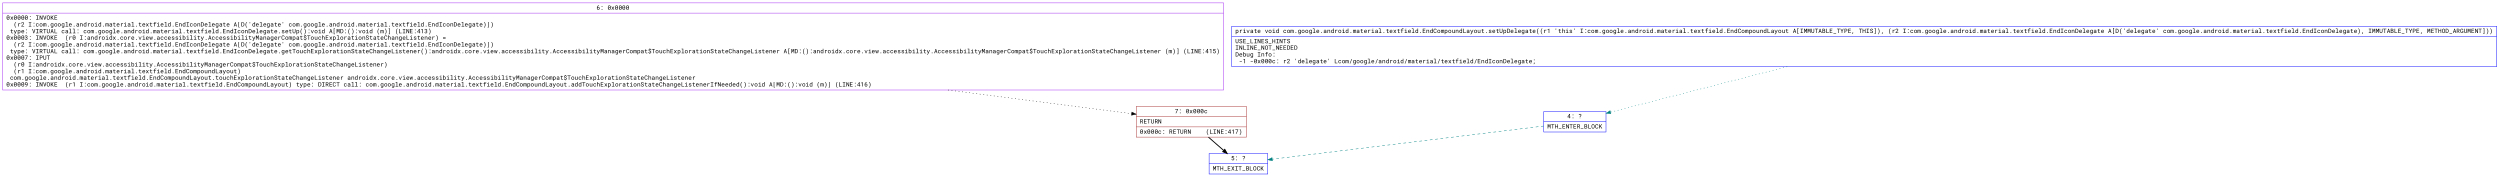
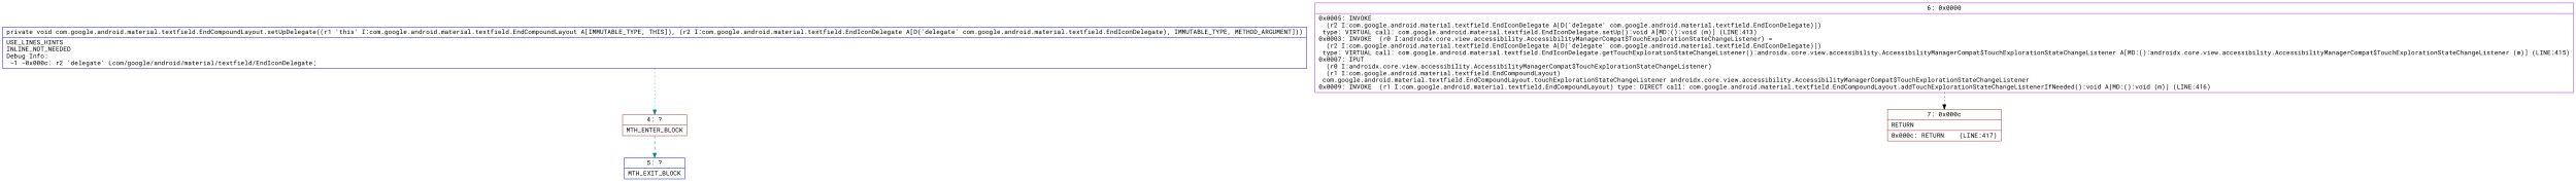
  digraph {
    fontname="Roboto Mono"
    node [color=brown fontname="Roboto Mono" shape=record]
    edge [color=teal fontname="Roboto Mono" style=dotted]
-   n1 [color=blue label="{4\:\ ?|MTH_ENTER_BLOCK\l}"]
+   n1 [label="{4\:\ ?|MTH_ENTER_BLOCK\l}"]
    n2 [color=blue label="{5\:\ ?|MTH_EXIT_BLOCK\l}"]
-   n3 [color=purple label="{6\:\ 0x0000|0x0000: INVOKE  \l  (r2 I:com.google.android.material.textfield.EndIconDelegate A[D('delegate' com.google.android.material.textfield.EndIconDelegate)])\l type: VIRTUAL call: com.google.android.material.textfield.EndIconDelegate.setUp():void A[MD:():void (m)] (LINE:413)\l0x0003: INVOKE  (r0 I:androidx.core.view.accessibility.AccessibilityManagerCompat$TouchExplorationStateChangeListener) = \l  (r2 I:com.google.android.material.textfield.EndIconDelegate A[D('delegate' com.google.android.material.textfield.EndIconDelegate)])\l type: VIRTUAL call: com.google.android.material.textfield.EndIconDelegate.getTouchExplorationStateChangeListener():androidx.core.view.accessibility.AccessibilityManagerCompat$TouchExplorationStateChangeListener A[MD:():androidx.core.view.accessibility.AccessibilityManagerCompat$TouchExplorationStateChangeListener (m)] (LINE:415)\l0x0007: IPUT  \l  (r0 I:androidx.core.view.accessibility.AccessibilityManagerCompat$TouchExplorationStateChangeListener)\l  (r1 I:com.google.android.material.textfield.EndCompoundLayout)\l com.google.android.material.textfield.EndCompoundLayout.touchExplorationStateChangeListener androidx.core.view.accessibility.AccessibilityManagerCompat$TouchExplorationStateChangeListener \l0x0009: INVOKE  (r1 I:com.google.android.material.textfield.EndCompoundLayout) type: DIRECT call: com.google.android.material.textfield.EndCompoundLayout.addTouchExplorationStateChangeListenerIfNeeded():void A[MD:():void (m)] (LINE:416)\l}"]
+   n3 [color=purple label="{6\:\ 0x0000|0x0005: INVOKE  \l  (r2 I:com.google.android.material.textfield.EndIconDelegate A[D('delegate' com.google.android.material.textfield.EndIconDelegate)])\l type: VIRTUAL call: com.google.android.material.textfield.EndIconDelegate.setUp():void A[MD:():void (m)] (LINE:413)\l0x0003: INVOKE  (r0 I:androidx.core.view.accessibility.AccessibilityManagerCompat$TouchExplorationStateChangeListener) = \l  (r2 I:com.google.android.material.textfield.EndIconDelegate A[D('delegate' com.google.android.material.textfield.EndIconDelegate)])\l type: VIRTUAL call: com.google.android.material.textfield.EndIconDelegate.getTouchExplorationStateChangeListener():androidx.core.view.accessibility.AccessibilityManagerCompat$TouchExplorationStateChangeListener A[MD:():androidx.core.view.accessibility.AccessibilityManagerCompat$TouchExplorationStateChangeListener (m)] (LINE:415)\l0x0007: IPUT  \l  (r0 I:androidx.core.view.accessibility.AccessibilityManagerCompat$TouchExplorationStateChangeListener)\l  (r1 I:com.google.android.material.textfield.EndCompoundLayout)\l com.google.android.material.textfield.EndCompoundLayout.touchExplorationStateChangeListener androidx.core.view.accessibility.AccessibilityManagerCompat$TouchExplorationStateChangeListener \l0x0009: INVOKE  (r1 I:com.google.android.material.textfield.EndCompoundLayout) type: DIRECT call: com.google.android.material.textfield.EndCompoundLayout.addTouchExplorationStateChangeListenerIfNeeded():void A[MD:():void (m)] (LINE:416)\l}"]
    n4 [label="{7\:\ 0x000c|RETURN\l|0x000c: RETURN    (LINE:417)\l}"]
    n5 [color=blue label="{private void com.google.android.material.textfield.EndCompoundLayout.setUpDelegate((r1 'this' I:com.google.android.material.textfield.EndCompoundLayout A[IMMUTABLE_TYPE, THIS]), (r2 I:com.google.android.material.textfield.EndIconDelegate A[D('delegate' com.google.android.material.textfield.EndIconDelegate), IMMUTABLE_TYPE, METHOD_ARGUMENT]))  | USE_LINES_HINTS\lINLINE_NOT_NEEDED\lDebug Info:\l  \-1 \-0x000c: r2 'delegate' Lcom\/google\/android\/material\/textfield\/EndIconDelegate;\l}"]
    n1 -> n2 [style=dashed]
    n3 -> n4 [color=black]
-   n4 -> n2 [color=black style=bold]
    n5 -> n1
  }
